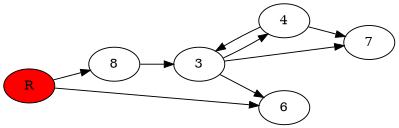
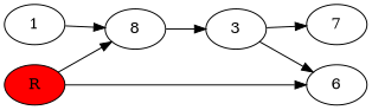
  digraph {
    rankdir=LR
+   1
    8
    3
-   4
    7
    6
    R [fillcolor="#ff0000" style=filled]
+   1 -> 8
    8 -> 3
-   3 -> 4
    3 -> 7
    3 -> 6
-   4 -> 3
-   4 -> 7
    R -> 8
    R -> 6
  }
